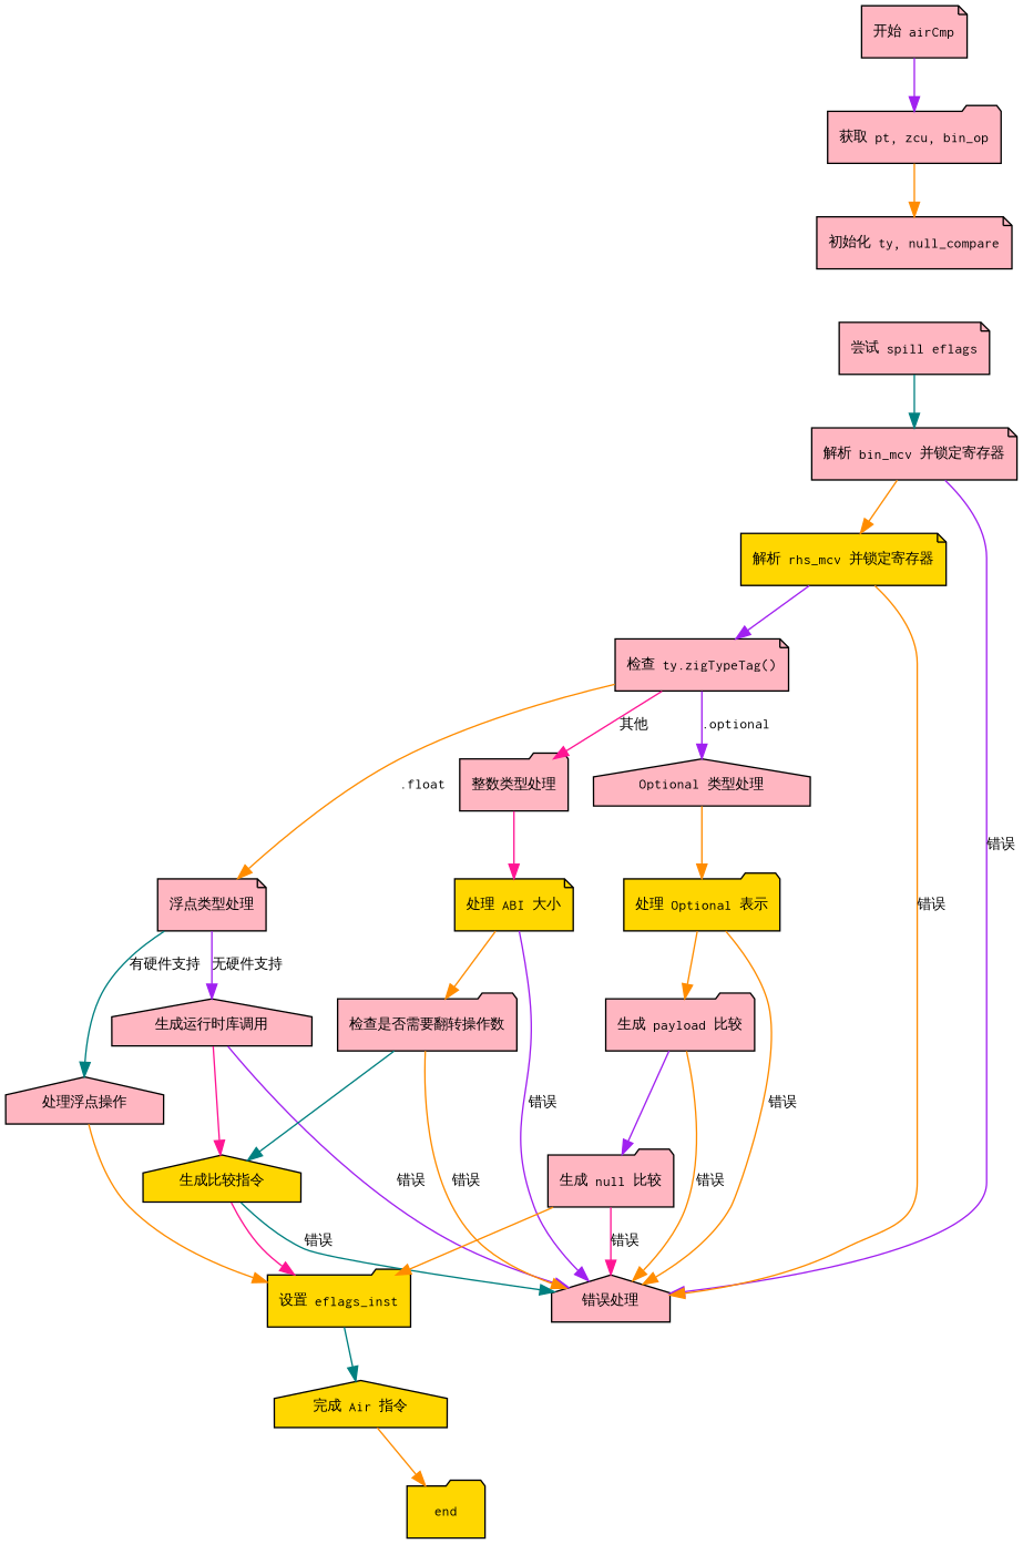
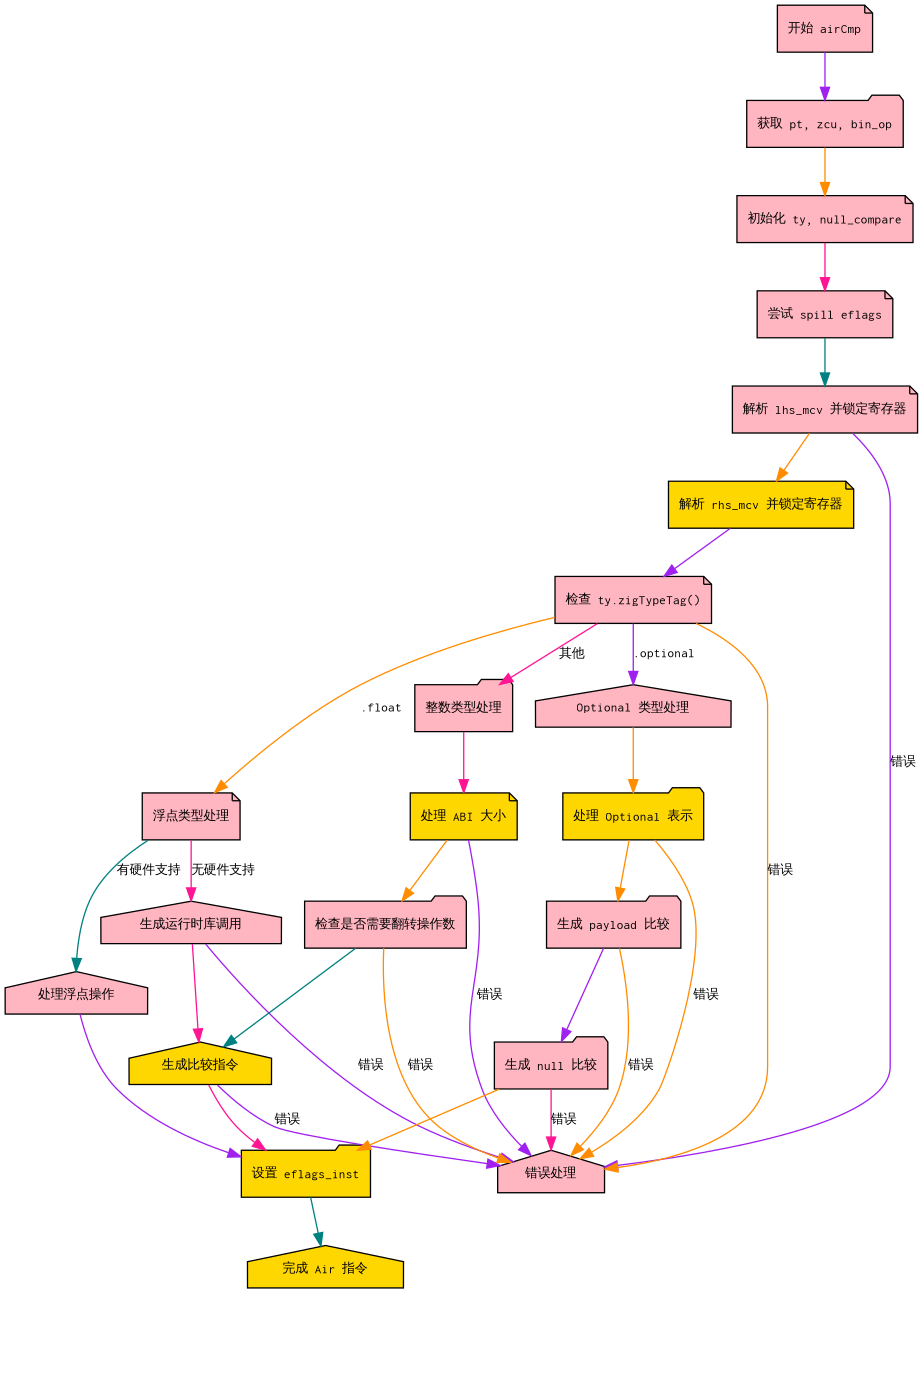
  digraph {
    node [fillcolor=lightpink fontname=Courier fontsize=10 shape=note style=filled]
    edge [color=darkorange fontname=Courier fontsize=10]
    n1 [label="开始 airCmp"]
    n2 [label="获取 pt, zcu, bin_op" shape=folder]
    n3 [label="初始化 ty, null_compare"]
    n4 [label="尝试 spill eflags"]
-   n5 [label="解析 bin_mcv 并锁定寄存器"]
+   n5 [label="解析 lhs_mcv 并锁定寄存器"]
    n6 [fillcolor=gold label="解析 rhs_mcv 并锁定寄存器"]
    n7 [label="错误处理" shape=house]
    n8 [label="检查 ty.zigTypeTag()"]
-   end [fillcolor=gold shape=folder]
    n10 [label="浮点类型处理"]
    n11 [label="Optional 类型处理" shape=house]
    n12 [label="整数类型处理" shape=folder]
    n13 [label="生成运行时库调用" shape=house]
    n14 [label="处理浮点操作" shape=house]
    n15 [fillcolor=gold label="处理 Optional 表示" shape=folder]
    n16 [fillcolor=gold label="处理 ABI 大小"]
    n17 [fillcolor=gold label="生成比较指令" shape=house]
    n18 [fillcolor=gold label="设置 eflags_inst" shape=folder]
    n19 [label="生成 payload 比较" shape=folder]
    n20 [label="检查是否需要翻转操作数" shape=folder]
    n21 [label="生成 null 比较" shape=folder]
    n22 [fillcolor=gold label="完成 Air 指令" shape=house]
    n1 -> n2 [color=purple]
    n2 -> n3
+   n3 -> n4 [color=deeppink]
    n4 -> n5 [color=teal]
    n5 -> n6
    n5 -> n7 [color=purple label="错误"]
-   n6 -> n7 [label="错误"]
+   n8 -> n7 [label="错误"]
    n6 -> n8 [color=purple]
-   n7 -> end [style=invis color=""]
    n8 -> n10 [label=".float"]
    n8 -> n11 [color=purple label=".optional"]
    n8 -> n12 [color=deeppink label="其他"]
-   n10 -> n13 [color=purple label="无硬件支持"]
+   n10 -> n13 [color=deeppink label="无硬件支持"]
    n10 -> n14 [color=teal label="有硬件支持"]
    n11 -> n15
    n12 -> n16 [color=deeppink]
    n13 -> n7 [color=purple label="错误"]
    n13 -> n17 [color=deeppink]
-   n14 -> n18
+   n14 -> n18 [color=purple]
    n15 -> n7 [label="错误"]
    n15 -> n19
    n16 -> n7 [color=purple label="错误"]
    n16 -> n20
-   n17 -> n7 [color=teal label="错误"]
+   n17 -> n7 [color=purple label="错误"]
    n17 -> n18 [color=deeppink]
    n18 -> n22 [color=teal]
    n19 -> n7 [label="错误"]
    n19 -> n21 [color=purple]
    n20 -> n7 [label="错误"]
    n20 -> n17 [color=teal]
    n21 -> n7 [color=deeppink label="错误"]
    n21 -> n18
-   n22 -> end
  }
